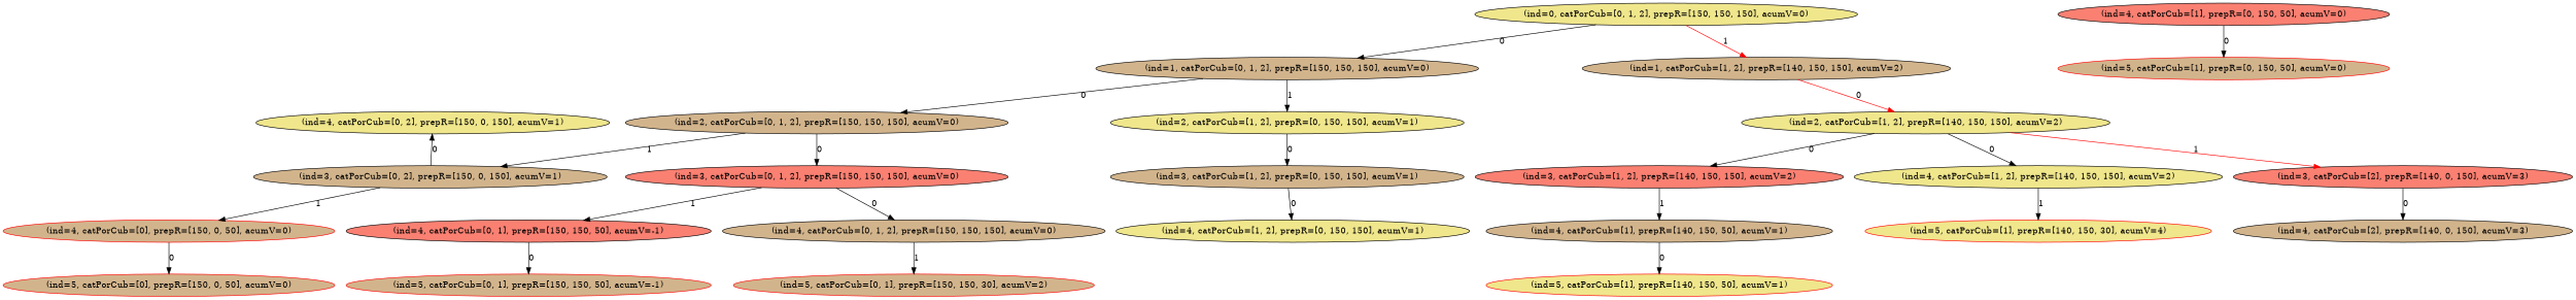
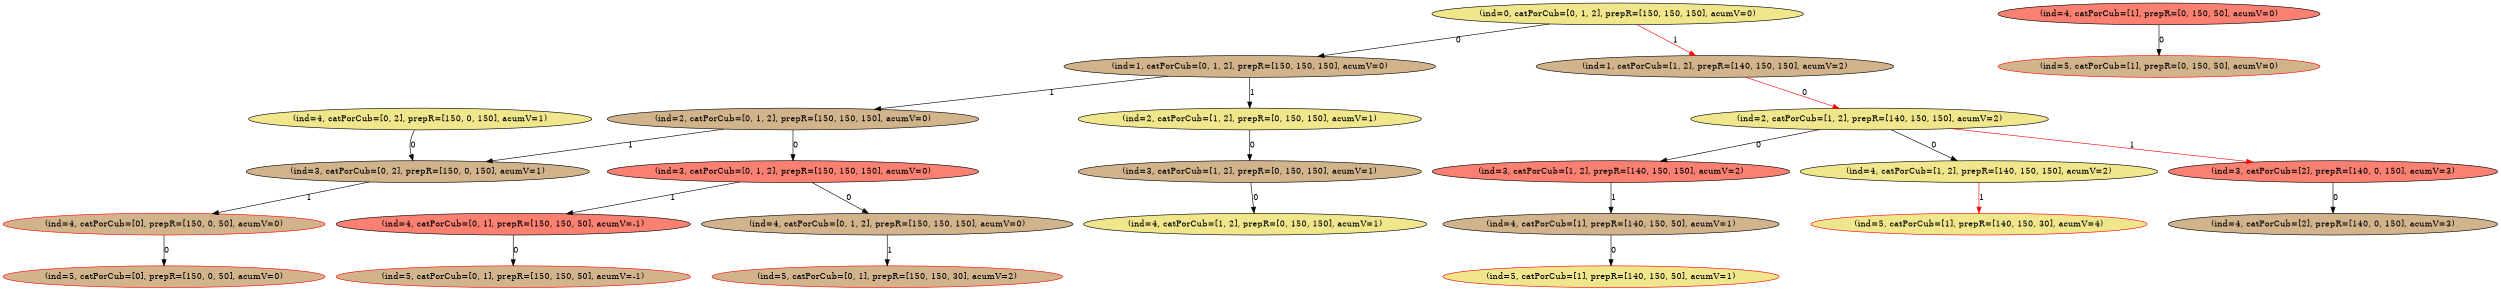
  strict digraph {
    node [fillcolor=tan style=filled]
    n1 [fillcolor=khaki label="(ind=4, catPorCub=[0, 2], prepR=[150, 0, 150], acumV=1)"]
    n2 [color=red label="(ind=5, catPorCub=[0], prepR=[150, 0, 50], acumV=0)"]
    n3 [fillcolor=salmon label="(ind=3, catPorCub=[1, 2], prepR=[140, 150, 150], acumV=2)"]
    n4 [label="(ind=4, catPorCub=[1], prepR=[140, 150, 50], acumV=1)"]
    n5 [color=red fillcolor=khaki label="(ind=5, catPorCub=[1], prepR=[140, 150, 50], acumV=1)"]
    n6 [fillcolor=khaki label="(ind=4, catPorCub=[1, 2], prepR=[140, 150, 150], acumV=2)"]
    n7 [color=red fillcolor=khaki label="(ind=5, catPorCub=[1], prepR=[140, 150, 30], acumV=4)"]
    n8 [label="(ind=1, catPorCub=[1, 2], prepR=[140, 150, 150], acumV=2)"]
    n9 [fillcolor=khaki label="(ind=2, catPorCub=[1, 2], prepR=[140, 150, 150], acumV=2)"]
    n10 [fillcolor=salmon label="(ind=3, catPorCub=[2], prepR=[140, 0, 150], acumV=3)"]
    n11 [label="(ind=4, catPorCub=[2], prepR=[140, 0, 150], acumV=3)"]
    n12 [fillcolor=khaki label="(ind=2, catPorCub=[1, 2], prepR=[0, 150, 150], acumV=1)"]
    n13 [label="(ind=3, catPorCub=[1, 2], prepR=[0, 150, 150], acumV=1)"]
    n14 [fillcolor=khaki label="(ind=4, catPorCub=[1, 2], prepR=[0, 150, 150], acumV=1)"]
    n15 [color=red label="(ind=5, catPorCub=[1], prepR=[0, 150, 50], acumV=0)"]
    n16 [color=red label="(ind=5, catPorCub=[0, 1], prepR=[150, 150, 30], acumV=2)"]
    n17 [label="(ind=1, catPorCub=[0, 1, 2], prepR=[150, 150, 150], acumV=0)"]
    n18 [label="(ind=2, catPorCub=[0, 1, 2], prepR=[150, 150, 150], acumV=0)"]
    n19 [fillcolor=salmon label="(ind=3, catPorCub=[0, 1, 2], prepR=[150, 150, 150], acumV=0)"]
    n20 [label="(ind=3, catPorCub=[0, 2], prepR=[150, 0, 150], acumV=1)"]
    n21 [fillcolor=salmon label="(ind=4, catPorCub=[0, 1], prepR=[150, 150, 50], acumV=-1)"]
    n22 [color=red label="(ind=5, catPorCub=[0, 1], prepR=[150, 150, 50], acumV=-1)"]
    n23 [label="(ind=4, catPorCub=[0, 1, 2], prepR=[150, 150, 150], acumV=0)"]
    n24 [color=red label="(ind=4, catPorCub=[0], prepR=[150, 0, 50], acumV=0)"]
    n25 [fillcolor=salmon label="(ind=4, catPorCub=[1], prepR=[0, 150, 50], acumV=0)"]
    n26 [fillcolor=khaki label="(ind=0, catPorCub=[0, 1, 2], prepR=[150, 150, 150], acumV=0)"]
    n3 -> n4 [label=1]
    n4 -> n5 [label=0]
-   n6 -> n7 [label=1]
+   n6 -> n7 [label=1 color=red]
    n8 -> n9 [color=red label=0]
    n9 -> n3 [label=0]
    n9 -> n6 [label=0]
    n9 -> n10 [color=red label=1]
    n10 -> n11 [label=0]
    n12 -> n13 [label=0]
    n13 -> n14 [label=0]
    n17 -> n12 [label=1]
-   n17 -> n18 [label=0]
+   n17 -> n18 [label=1]
    n18 -> n19 [label=0]
    n18 -> n20 [label=1]
    n19 -> n21 [label=1]
    n19 -> n23 [label=0]
-   n20 -> n1 [label=0]
+   n1 -> n20 [label=0]
    n20 -> n24 [label=1]
    n21 -> n22 [label=0]
    n23 -> n16 [label=1]
    n24 -> n2 [label=0]
    n25 -> n15 [label=0]
    n26 -> n8 [color=red label=1]
    n26 -> n17 [label=0]
  }
